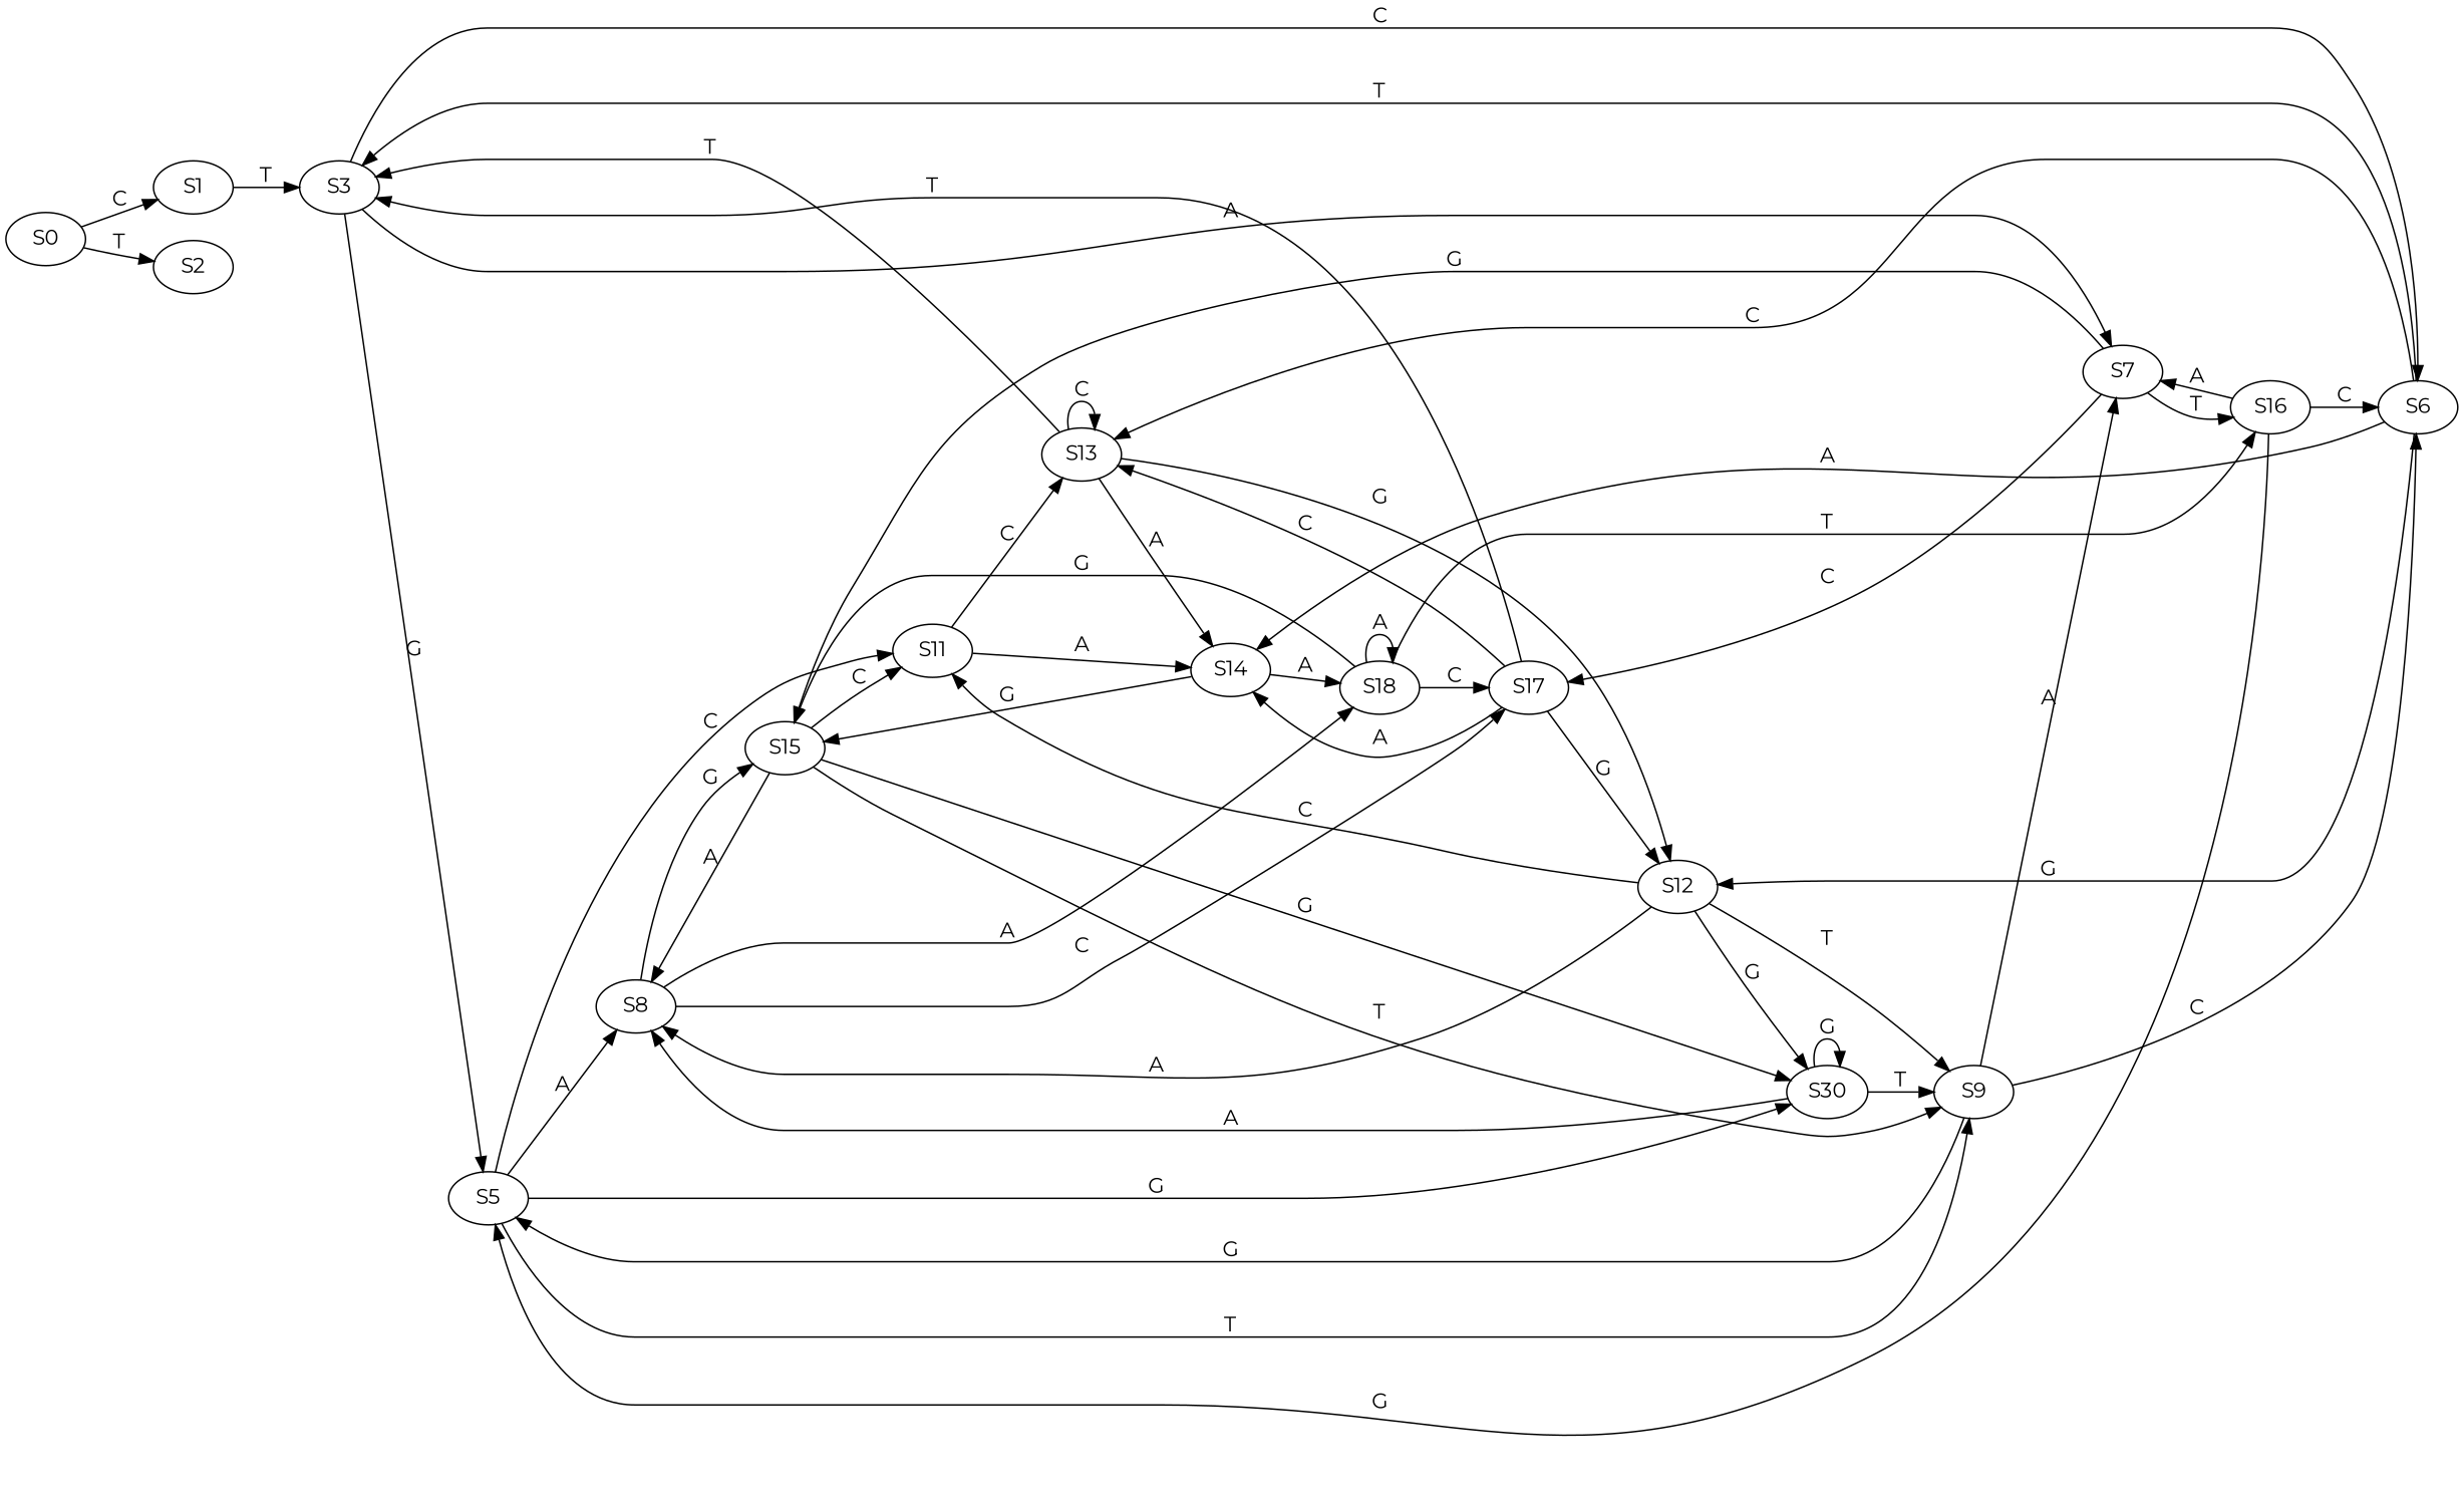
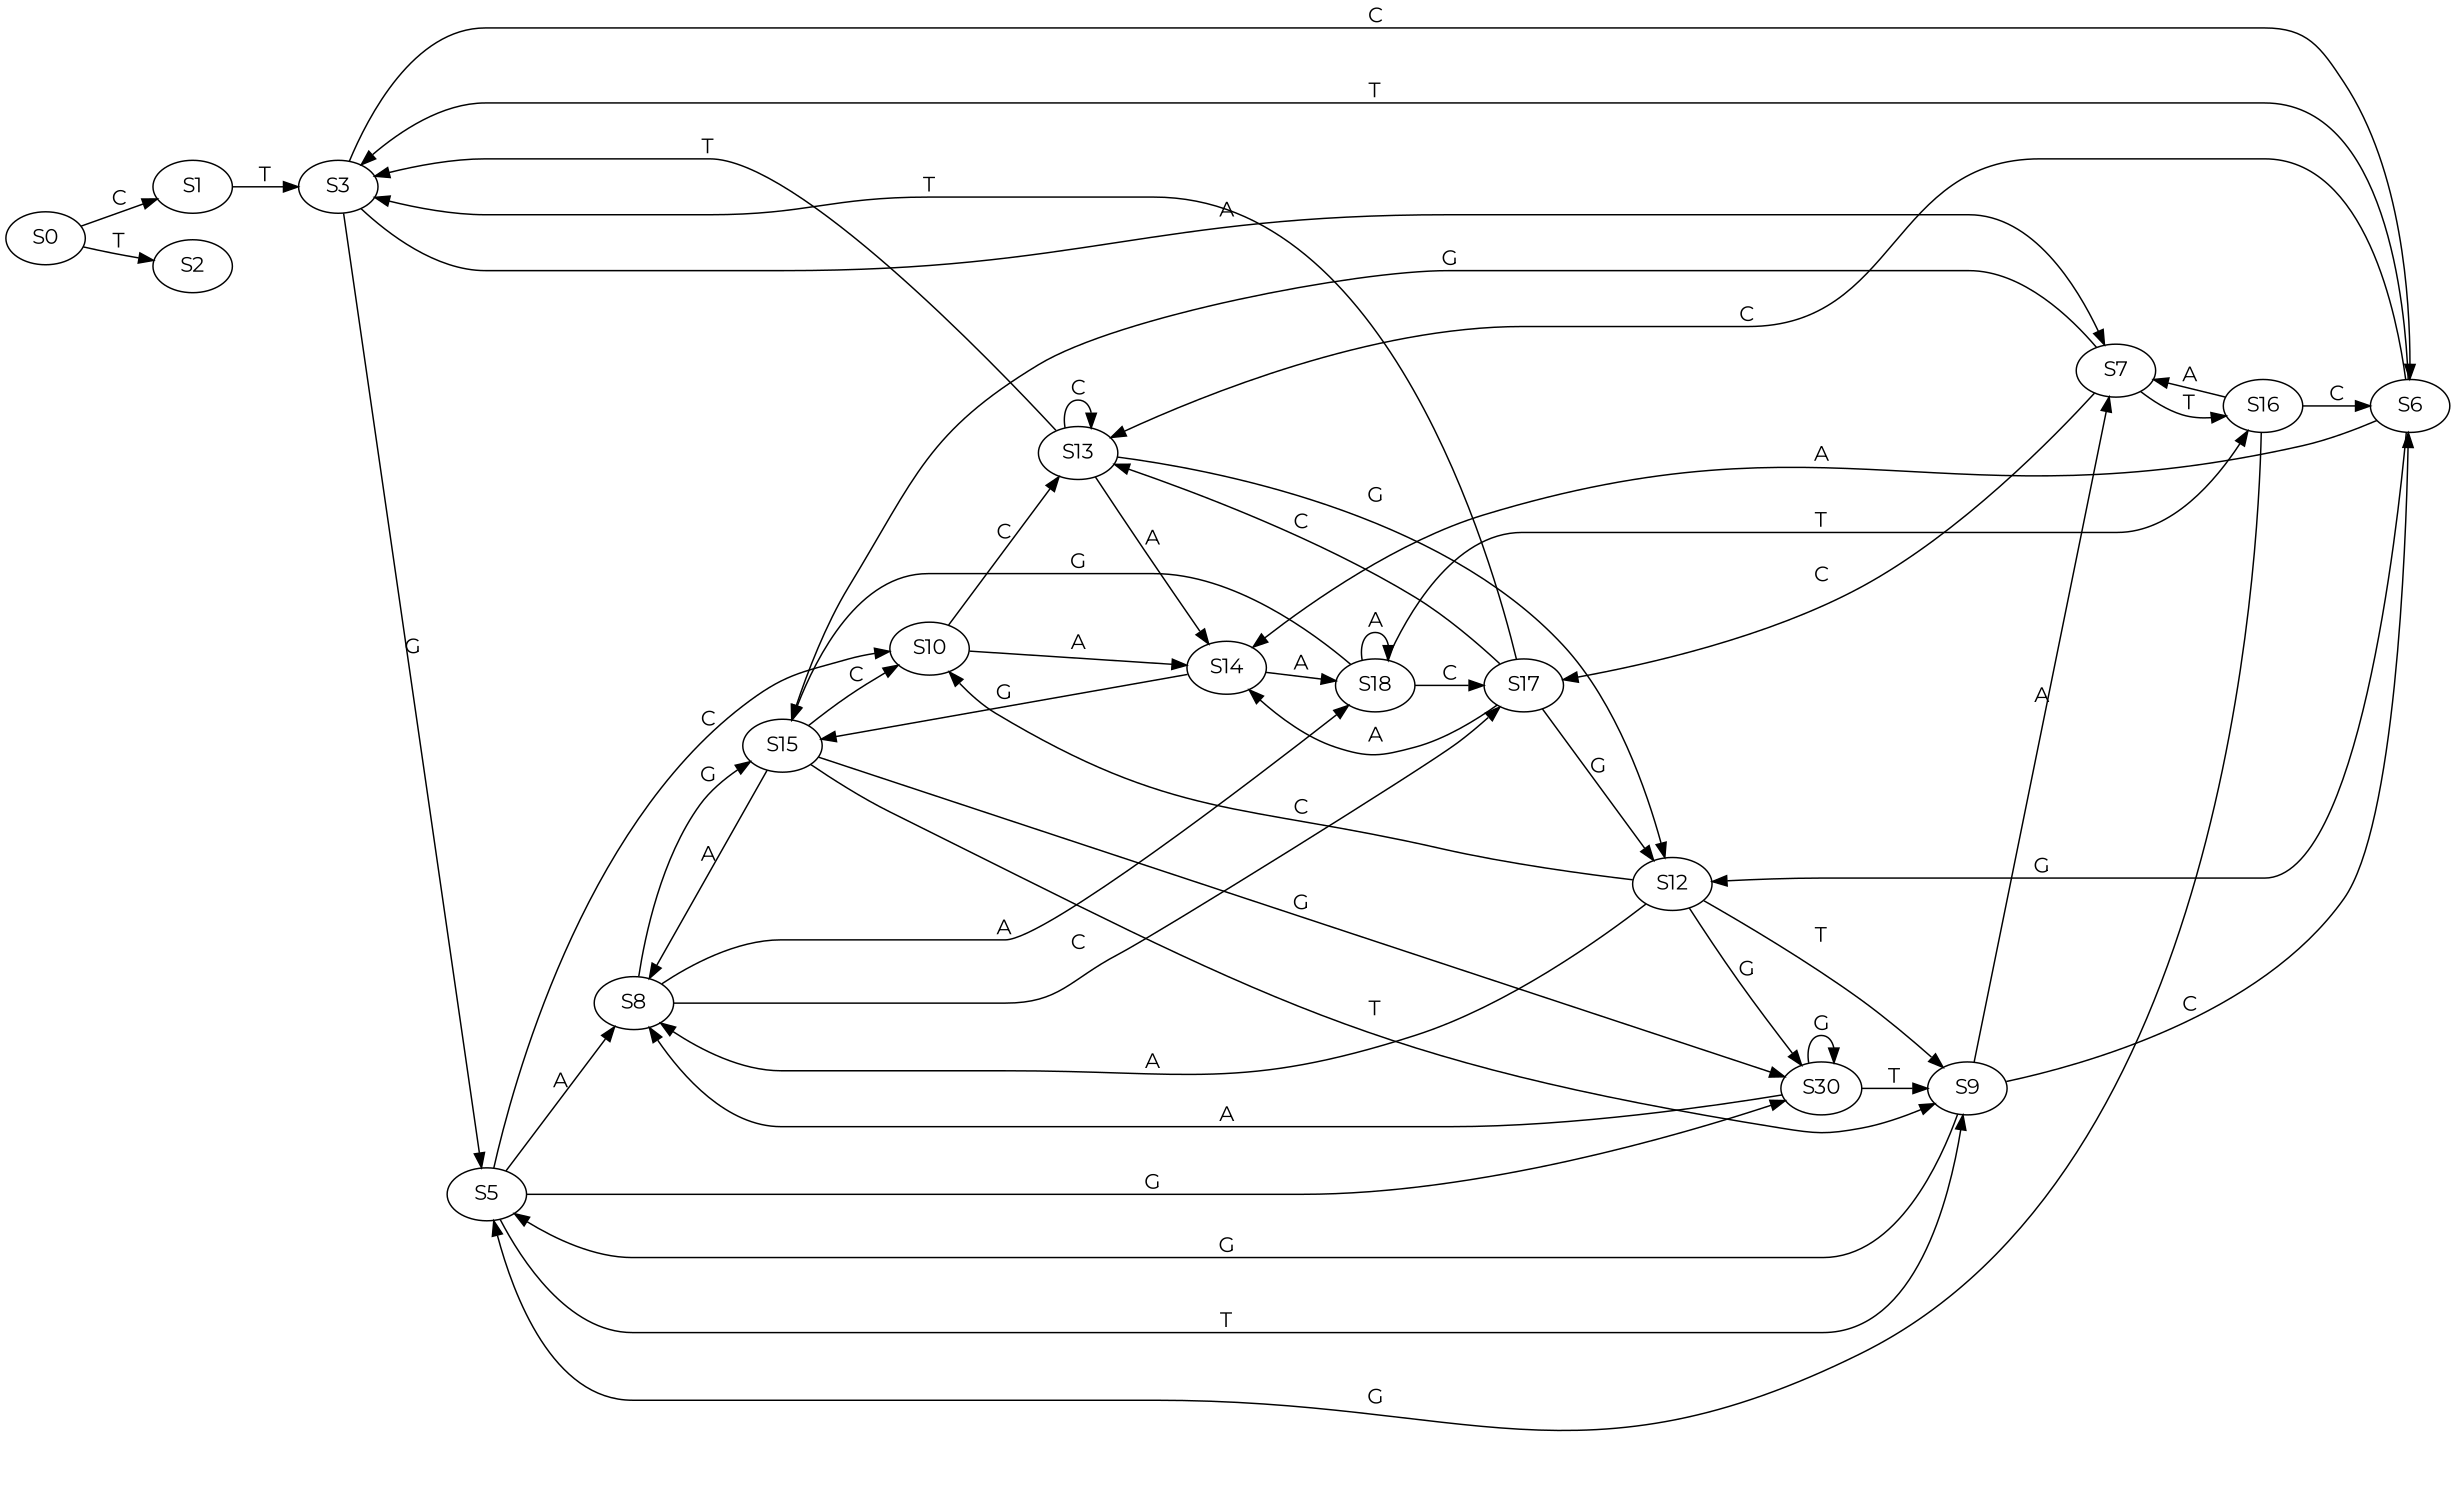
  strict digraph {
    fontname=Montserrat
    rankdir=LR
    node [fontname=Montserrat]
    edge [fontname=Montserrat]
    S0
    S1
    S2
    S3
    S5
    S6
    S7
    S8
    S9
    n10 [label=S30]
-   S11
+   S11 [label=S10]
    S12
    S13
    S14
    S15
    S16
    S17
    S18
    S0 -> S1 [label=C]
    S0 -> S2 [label=T]
    S1 -> S3 [label=T]
    S3 -> S5 [label=G]
    S3 -> S6 [label=C]
    S3 -> S7 [label=A]
    S5 -> S8 [label=A]
    S5 -> S9 [label=T]
    S5 -> n10 [label=G]
    S5 -> S11 [label=C]
    S6 -> S3 [label=T]
    S6 -> S12 [label=G]
    S6 -> S13 [label=C]
    S6 -> S14 [label=A]
    S7 -> S15 [label=G]
    S7 -> S16 [label=T]
    S7 -> S17 [label=C]
    S8 -> S15 [label=G]
    S8 -> S17 [label=C]
    S8 -> S18 [label=A]
    S9 -> S5 [label=G]
    S9 -> S6 [label=C]
    S9 -> S7 [label=A]
    n10 -> S8 [label=A]
    n10 -> S9 [label=T]
    n10 -> n10 [label=G]
    S11 -> S13 [label=C]
    S11 -> S14 [label=A]
    S12 -> S8 [label=A]
    S12 -> S9 [label=T]
    S12 -> n10 [label=G]
    S12 -> S11 [label=C]
    S13 -> S3 [label=T]
    S13 -> S12 [label=G]
    S13 -> S13 [label=C]
    S13 -> S14 [label=A]
    S14 -> S15 [label=G]
    S14 -> S18 [label=A]
    S15 -> S8 [label=A]
    S15 -> S9 [label=T]
    S15 -> n10 [label=G]
    S15 -> S11 [label=C]
    S16 -> S5 [label=G]
    S16 -> S6 [label=C]
    S16 -> S7 [label=A]
    S17 -> S3 [label=T]
    S17 -> S12 [label=G]
    S17 -> S13 [label=C]
    S17 -> S14 [label=A]
    S18 -> S15 [label=G]
    S18 -> S16 [label=T]
    S18 -> S17 [label=C]
    S18 -> S18 [label=A]
  }
